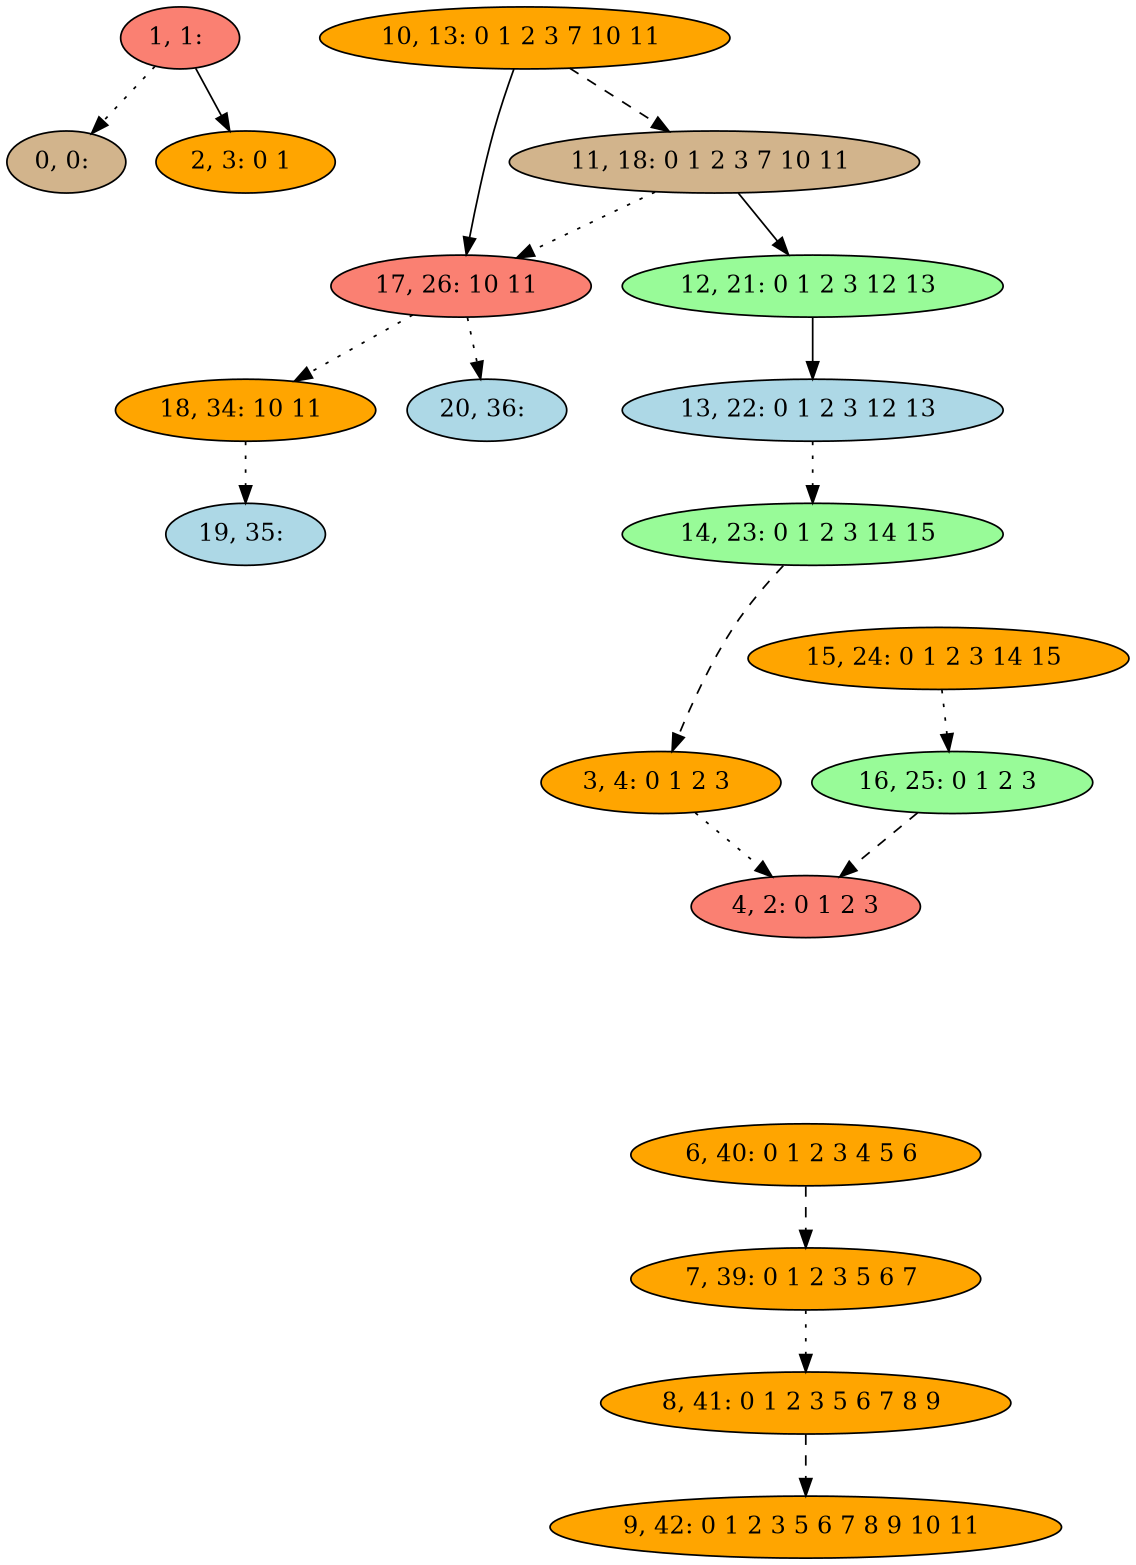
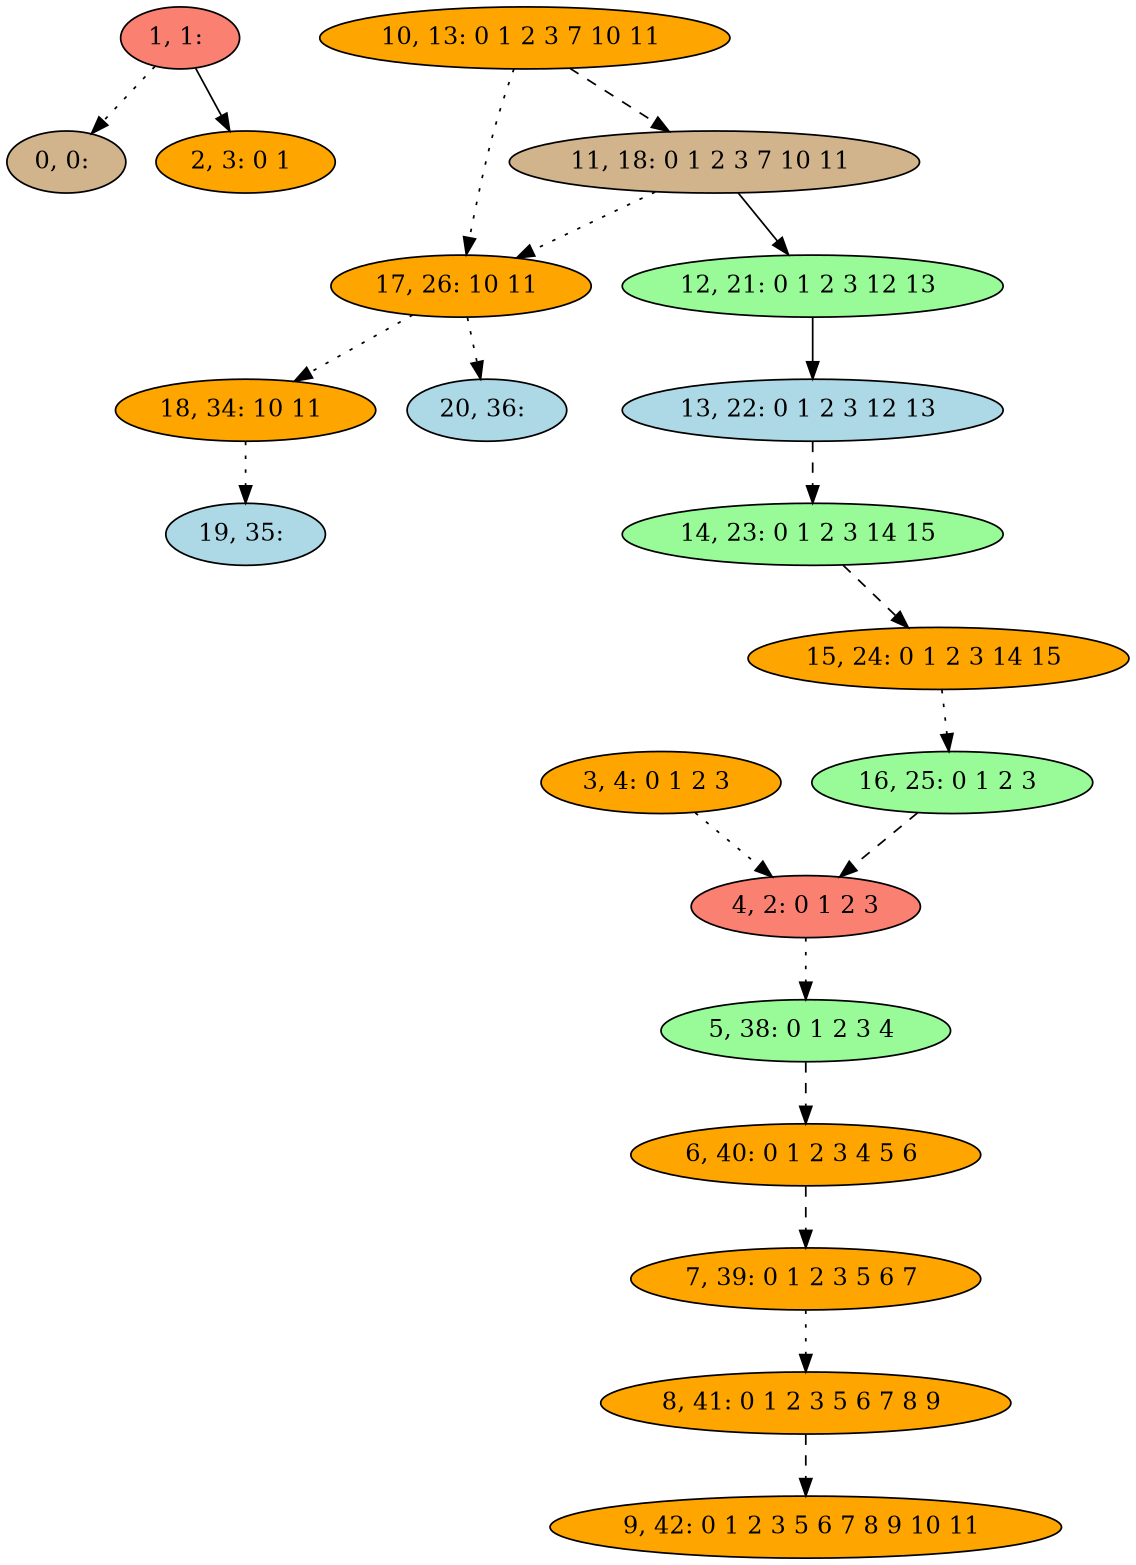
  digraph {
    node [fillcolor=orange style=filled]
    edge [style=dotted]
    n1 [fillcolor=tan label="0, 0: "]
    n2 [fillcolor=salmon label="1, 1: "]
    n3 [label="2, 3: 0 1 "]
    n4 [label="3, 4: 0 1 2 3 "]
    n5 [fillcolor=salmon label="4, 2: 0 1 2 3"]
+   n6 [fillcolor=palegreen label="5, 38: 0 1 2 3 4 "]
    n7 [label="6, 40: 0 1 2 3 4 5 6 "]
    n8 [label="7, 39: 0 1 2 3 5 6 7 "]
    n9 [label="8, 41: 0 1 2 3 5 6 7 8 9 "]
    n10 [label="9, 42: 0 1 2 3 5 6 7 8 9 10 11 "]
    n11 [label="10, 13: 0 1 2 3 7 10 11 "]
    n12 [fillcolor=tan label="11, 18: 0 1 2 3 7 10 11 "]
-   n13 [fillcolor=salmon label="17, 26: 10 11 "]
+   n13 [label="17, 26: 10 11 "]
    n14 [fillcolor=palegreen label="12, 21: 0 1 2 3 12 13 "]
    n15 [label="18, 34: 10 11 "]
    n16 [fillcolor=lightblue label="20, 36: "]
    n17 [fillcolor=lightblue label="13, 22: 0 1 2 3 12 13 "]
    n18 [fillcolor=palegreen label="14, 23: 0 1 2 3 14 15 "]
    n19 [label="15, 24: 0 1 2 3 14 15 "]
    n20 [fillcolor=palegreen label="16, 25: 0 1 2 3 "]
    n21 [fillcolor=lightblue label="19, 35: "]
    n2 -> n1
    n2 -> n3 [style=solid]
    n4 -> n5
+   n5 -> n6
+   n6 -> n7 [style=dashed]
    n7 -> n8 [style=dashed]
    n8 -> n9
    n9 -> n10 [style=dashed]
    n11 -> n12 [style=dashed]
-   n11 -> n13 [style=solid]
+   n11 -> n13
    n12 -> n13
    n12 -> n14 [style=solid]
    n13 -> n15
    n13 -> n16
    n14 -> n17 [style=solid]
    n15 -> n21
-   n17 -> n18
-   n18 -> n4 [style=dashed]
+   n17 -> n18 [style=dashed]
+   n18 -> n19 [style=dashed]
    n19 -> n20
    n20 -> n5 [style=dashed]
  }
